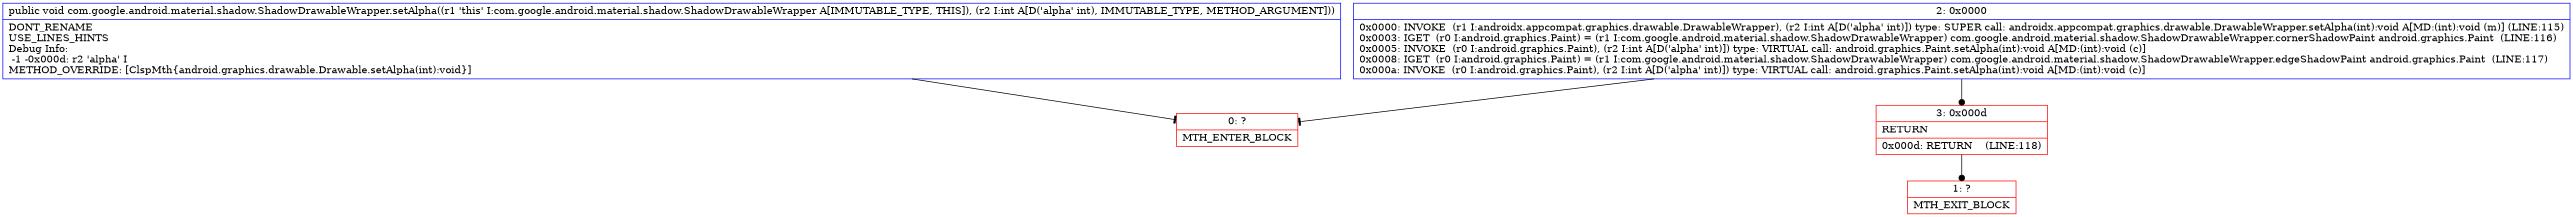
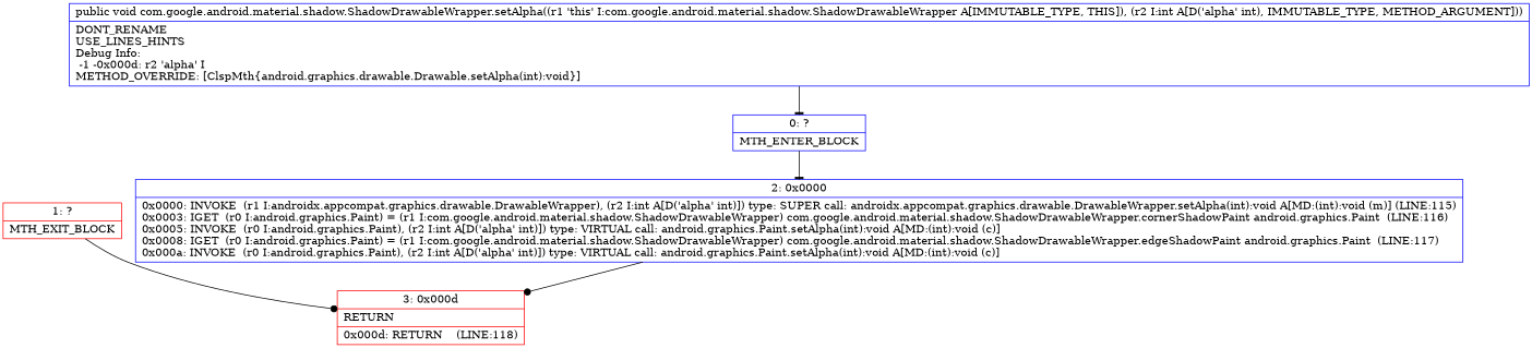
  digraph {
    fontname="DejaVu Serif"
    node [color=red fontname="DejaVu Serif" shape=record]
    edge [arrowhead=tee fontname="DejaVu Serif"]
-   n1 [label="{0\:\ ?|MTH_ENTER_BLOCK\l}"]
+   n1 [color=blue label="{0\:\ ?|MTH_ENTER_BLOCK\l}"]
    n2 [color=blue label="{2\:\ 0x0000|0x0000: INVOKE  (r1 I:androidx.appcompat.graphics.drawable.DrawableWrapper), (r2 I:int A[D('alpha' int)]) type: SUPER call: androidx.appcompat.graphics.drawable.DrawableWrapper.setAlpha(int):void A[MD:(int):void (m)] (LINE:115)\l0x0003: IGET  (r0 I:android.graphics.Paint) = (r1 I:com.google.android.material.shadow.ShadowDrawableWrapper) com.google.android.material.shadow.ShadowDrawableWrapper.cornerShadowPaint android.graphics.Paint  (LINE:116)\l0x0005: INVOKE  (r0 I:android.graphics.Paint), (r2 I:int A[D('alpha' int)]) type: VIRTUAL call: android.graphics.Paint.setAlpha(int):void A[MD:(int):void (c)]\l0x0008: IGET  (r0 I:android.graphics.Paint) = (r1 I:com.google.android.material.shadow.ShadowDrawableWrapper) com.google.android.material.shadow.ShadowDrawableWrapper.edgeShadowPaint android.graphics.Paint  (LINE:117)\l0x000a: INVOKE  (r0 I:android.graphics.Paint), (r2 I:int A[D('alpha' int)]) type: VIRTUAL call: android.graphics.Paint.setAlpha(int):void A[MD:(int):void (c)]\l}"]
    n3 [label="{3\:\ 0x000d|RETURN\l|0x000d: RETURN    (LINE:118)\l}"]
    n4 [label="{1\:\ ?|MTH_EXIT_BLOCK\l}"]
    n5 [color=blue label="{public void com.google.android.material.shadow.ShadowDrawableWrapper.setAlpha((r1 'this' I:com.google.android.material.shadow.ShadowDrawableWrapper A[IMMUTABLE_TYPE, THIS]), (r2 I:int A[D('alpha' int), IMMUTABLE_TYPE, METHOD_ARGUMENT]))  | DONT_RENAME\lUSE_LINES_HINTS\lDebug Info:\l  \-1 \-0x000d: r2 'alpha' I\lMETHOD_OVERRIDE: [ClspMth\{android.graphics.drawable.Drawable.setAlpha(int):void\}]\l}"]
-   n2 -> n1
+   n1 -> n2
    n2 -> n3 [arrowhead=dot]
-   n3 -> n4 [arrowhead=dot]
+   n4 -> n3 [arrowhead=dot]
    n5 -> n1
  }
